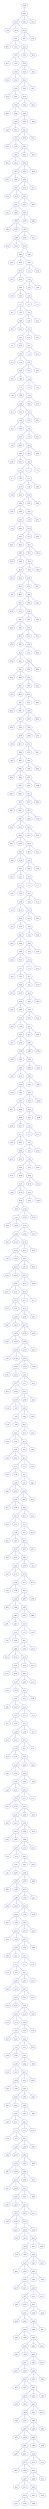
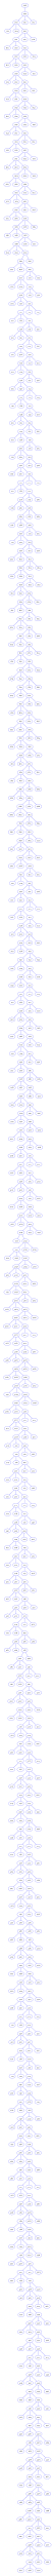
  strict graph {
    fontname="Playfair Display"
    node [color=blue fontname="Playfair Display"]
    edge [color=blue fontname="Playfair Display"]
    3608
    3609
    3610
    3611
    3612
    3613
    3614
    3615
    3616
    3617
    3618
    3619
    3620
    3621
    3622
    3623
    3624
    3625
    3626
    3627
    3628
    3629
    3630
    3631
    3632
    3633
    3634
    3635
    3636
    3637
    3638
    3639
    3640
    3641
    3642
    3643
    3644
    3645
    3646
    3647
    3648
    3649
    3650
    3651
    3652
    3653
    3654
    3655
    3656
    3657
    3658
    3659
    3660
    3661
    3662
    3663
    3664
    3665
    3666
    3667
    3668
    3669
    3670
    3671
    3672
    3673
    3674
    3675
    3676
    3677
    3678
    3679
    3680
    3681
    3682
    3683
    3684
    3685
    3686
    3687
    3688
    3689
    3690
    3691
    3692
    3693
    3694
    3696
    3697
    3698
    3699
    3700
    3701
    3702
    3703
    3704
    3705
    3706
    3707
    3708
    3709
    3710
    3711
    3712
    3713
    3714
    3715
    3716
    3717
    3718
    3719
    3720
    3721
    3722
    3723
    3724
    3725
    3726
    3727
    3728
    3729
    3730
    3731
    3732
    3733
    3734
    3735
    3736
    3737
    3738
    3739
    3740
    3741
    3742
    3743
    3744
    3745
    3746
    3747
    3748
    3749
    3750
    3751
    3752
    3753
    3754
    3755
    3756
    3757
    3758
    3759
    3760
    3761
    3762
    3763
    3764
    3765
    3766
    3767
    3768
    3769
    3770
    3771
    3772
    3773
    3774
    3775
    3776
    3777
    3778
    3779
    3780
    3781
    3782
    3783
    3784
    3785
    3786
    3787
    3788
    3789
    3790
    3791
    3792
    3793
    3794
    3795
    3796
    3797
    3798
    3799
    3800
    3801
    3802
    3803
    3804
    3805
    3806
    3807
    3808
    3809
    3810
    3811
    3812
    3813
    3814
    3815
    3816
    3817
    3818
    3819
    3820
    3821
    3822
    3823
    3824
    3825
    3826
    3827
    3828
    3829
    3830
    3831
    3832
    3833
    3834
    3835
    3836
    3837
    3838
    3839
    3840
    3841
    3842
    3843
    3844
    3845
    3846
    3847
    3848
    3849
    3850
    3851
    n244 [label=4852]
    3853
    3854
    3855
    3856
    3857
    3858
    3859
    3860
    3861
    3862
    3863
    3864
    3865
    3866
    3867
    3868
    3869
    3870
    3871
    3872
    3873
    3874
    3875
    3876
    3877
    3878
    3879
    3880
    3881
    3882
    3883
    3884
    3885
    3886
    3887
    3888
    3889
    3890
    3891
    3892
    3893
    3894
    3895
    3896
    3897
    3898
    3899
    3900
    3901
    3902
    3903
    3904
    3905
    3906
    3907
    3908
    3909
    3910
    3911
    3912
    3913
    3914
    3915
    3916
    3917
    3918
    3919
    3920
    3921
    3922
    3923
    3924
    3925
    3926
    3927
    3928
    3929
    3930
    3931
    3932
    3933
    3934
    3935
    3936
    3937
    3938
    3939
    3940
    3941
    3942
    3943
    3944
    3945
    3946
    3947
    3948
    3949
    3950
    3951
    3952
    3953
    3954
    3955
    3956
    3957
    3958
    3959
    3960
    3961
    3962
    3963
    3964
    3965
    3966
    3967
    3968
    3969
    3970
    3971
    3972
    3973
    3974
    3975
    3976
    3977
    3978
    3979
    3980
    3981
    3982
    3983
    3984
    3985
    3986
    3987
    3988
    3989
    3990
    3991
    3992
    3993
    3994
    3995
    3996
    3997
    3998
    3999
    4000
    4001
    4002
    4003
    4004
    4005
    4006
    4007
    4008
    4009
    4010
    4011
    4012
    4013
    4014
    4015
    4016
    4017
    4018
    4019
    4020
    4021
    4022
    4023
    4024
    4025
    4026
    4027
    4028
    4029
    4030
    4031
    4032
    4033
    4034
    4035
    4036
    4037
    4038
    4039
    4041
    4042
    4043
    4044
    4045
    4046
    4047
    4048
    4049
    4050
    4051
    4052
    4053
    4054
    4055
    4056
    4057
    4058
    4059
    4060
    4061
    4062
    4063
    4064
    4065
    4066
    4067
    4068
    4069
    4070
    4071
    4072
    4073
    4074
    4075
    4076
    4077
    4078
    4079
    4080
    4081
    4082
    4083
    4084
    4085
    4086
    4087
    4088
    4089
    4090
    4091
    4092
    4093
    4094
    4095
    4096
    4097
    4098
    4099
    4100
    4101
    4102
    4103
    4104
    4105
    4106
    4107
    4108
    4109
    4110
    4111
    4112
    4113
    4114
    4115
    4116
    4117
    4118
    4119
    4120
    4121
    4122
    4123
    4124
    4125
    4126
    4127
    4128
    4129
    4130
    4131
    4132
    4133
    4134
    4135
    4136
    4137
    4138
    4139
    4140
    4141
    4142
    4143
    4144
    4145
    4146
    4147
    4148
    4149
    4150
    4151
    4152
    4153
    4154
    4155
    4156
    4157
    4158
    4159
    4160
    4161
    4162
    4163
    4164
    4165
    4166
    4167
    4168
    4169
    4170
    4171
    4172
    4173
    4174
    4175
    4176
    4177
    4178
    4179
    4180
    4181
    4182
    4183
    4184
    4185
    4186
-   4187
    4188
    4189
    4190
    4191
    4192
    4193
    4194
    4195
    4196
    4197
    4198
    4199
    4200
    4201
    4202
    4203
    4204
    4205
    4206
    4207
    4208
    4209
    4210
    4211
    4212
    4213
    4214
    4215
    4216
    4217
    4218
    4219
    4220
    4221
    4222
    4223
    4224
    4225
    4226
    4227
    4228
    4229
    4230
    4231
    4232
    4233
    4234
    4235
    4236
    4237
    4238
    4239
    4240
    4241
    4242
    4243
    4244
    4245
    4246
    4247
    4248
    4249
    4250
    4251
    4252
    4253
    4254
    4255
    4256
    4257
    4258
    4259
    4260
    4261
    4262
    4263
    4264
    4265
    4266
    4267
    4268
    4269
    4270
    4271
    4272
    4273
    4274
    4275
    4276
    4277
    4278
    4279
    4280
    4281
    4282
    4283
    4284
    4285
    4286
    4287
    4288
    4289
    4290
    4291
    4292
    4293
    4294
    4295
    4296
    4297
    4298
    4299
    4300
    4301
    4302
    4303
    4304
    4305
    4306
    4307
    4308
    4309
    4310
    4311
    4312
    4313
    4314
    4315
    4316
    4317
    4318
    4319
    4320
    4321
    4322
    4323
    4324
    4325
    4326
    4327
    4328
    4329
    4330
    4331
    4332
    4333
    4334
    4335
    4336
    4337
    4338
    4339
    4340
    4341
    4342
    4343
    4344
    4345
    4346
    4347
    4348
    4349
    4350
    4351
    4352
    4353
    4354
    4355
    4356
    4357
    4358
    4359
    4360
    4361
    4362
    4363
    4364
    4365
    4366
    4367
    4368
    4369
    4370
    4371
    4372
    4373
    4374
    4375
    4376
    4377
    4378
    4379
    4380
    4381
    4382
    4383
    4384
    4385
    4386
    4387
    4388
    4389
    4390
    4391
    4392
    4393
    4394
    4395
    4396
    4397
    4398
    4399
    4400
    4401
    4402
    4403
    4404
    4405
    4406
    4407
    4409
    4408
    4410
    4411
    4412
    4413
    4414
    4415
    4416
    4417
    4418
    4419
    4420
    4421
    4422
    4423
    4424
    4425
    4426
    4427
    4428
    4429
    4430
    4431
    4432
    4433
    4434
    4435
    4436
    4437
    4438
    4439
    4440
    4441
    4442
    4443
    4444
    4445
    4446
    4447
    4448
    4449
    4450
    4451
    4452
    4453
    4454
    4455
    4456
    4457
    4458
    4459
    4460
    4461
    4462
    4463
    4464
    4465
    4466
    4467
    4468
    4469
    4470
    4471
    4472
    4473
    4474
    4475
    4476
    4477
    4478
    4479
    4480
    4481
    4482
    4483
    4484
    4485
    4486
    4487
    4488
    4489
    4490
    4491
    4492
    4493
    4494
    4495
    4496
    4497
    4498
    4499
    4500
    4501
    4502
    4503
    4504
    4505
    4506
    4507
    4508
    4509
    3608 -- 3609
    3609 -- 3610
    3609 -- 3611
    3609 -- 3612
    3610 -- 3613
    3610 -- 3614
    3610 -- 3615
    3615 -- 3616
    3615 -- 3617
    3615 -- 3618
    3616 -- 3619
    3616 -- 3620
    3616 -- 3621
    3621 -- 3622
    3621 -- 3623
    3621 -- 3624
    3622 -- 3625
    3622 -- 3626
    3622 -- 3627
    3627 -- 3628
    3627 -- 3629
    3627 -- 3630
    3628 -- 3631
    3628 -- 3632
    3628 -- 3633
    3633 -- 3634
    3633 -- 3635
    3633 -- 3636
    3634 -- 3637
    3634 -- 3638
    3634 -- 3639
    3639 -- 3640
    3639 -- 3641
    3639 -- 3642
    3640 -- 3643
    3640 -- 3644
    3640 -- 3645
    3645 -- 3646
    3645 -- 3647
    3645 -- 3648
    3646 -- 3649
    3646 -- 3650
    3646 -- 3651
    3651 -- 3652
    3651 -- 3653
    3651 -- 3654
    3652 -- 3655
    3652 -- 3656
    3652 -- 3657
    3657 -- 3658
    3657 -- 3659
    3657 -- 3660
    3658 -- 3661
    3658 -- 3662
    3658 -- 3663
    3663 -- 3664
    3663 -- 3665
    3663 -- 3666
    3664 -- 3667
    3664 -- 3668
    3664 -- 3669
    3669 -- 3670
    3669 -- 3671
    3669 -- 3672
    3670 -- 3673
    3670 -- 3674
    3670 -- 3675
    3675 -- 3676
    3675 -- 3677
    3675 -- 3678
    3676 -- 3679
    3676 -- 3680
    3676 -- 3681
    3681 -- 3682
    3681 -- 3683
    3681 -- 3684
    3682 -- 3685
    3682 -- 3686
    3682 -- 3687
    3687 -- 3688
    3687 -- 3689
    3687 -- 3690
    3688 -- 3691
    3688 -- 3692
    3688 -- 3693
    3693 -- 3694
    3693 -- 3696
    3694 -- 3697
    3694 -- 3698
    3694 -- 3699
    3699 -- 3700
    3699 -- 3701
    3699 -- 3702
    3700 -- 3703
    3700 -- 3704
    3700 -- 3705
    3705 -- 3706
    3705 -- 3707
    3705 -- 3708
    3706 -- 3709
    3706 -- 3710
    3706 -- 3711
    3711 -- 3712
    3711 -- 3713
    3711 -- 3714
    3712 -- 3715
    3712 -- 3716
    3712 -- 3717
    3717 -- 3718
    3717 -- 3719
    3717 -- 3720
    3718 -- 3721
    3718 -- 3722
    3718 -- 3723
    3723 -- 3724
    3723 -- 3725
    3723 -- 3726
    3724 -- 3727
    3724 -- 3728
    3724 -- 3729
    3729 -- 3730
    3729 -- 3731
    3729 -- 3732
    3730 -- 3733
    3730 -- 3734
    3730 -- 3735
    3735 -- 3736
    3735 -- 3737
    3735 -- 3738
    3736 -- 3739
    3736 -- 3740
    3736 -- 3741
    3741 -- 3742
    3741 -- 3743
    3741 -- 3744
    3742 -- 3745
    3742 -- 3746
    3742 -- 3747
    3747 -- 3748
    3747 -- 3749
    3747 -- 3750
    3748 -- 3751
    3748 -- 3752
    3748 -- 3753
    3753 -- 3754
    3753 -- 3755
    3753 -- 3756
    3754 -- 3757
    3754 -- 3758
    3754 -- 3759
    3759 -- 3760
    3759 -- 3761
    3759 -- 3762
    3760 -- 3763
    3760 -- 3764
    3760 -- 3765
    3765 -- 3766
    3765 -- 3767
    3765 -- 3768
    3766 -- 3769
    3766 -- 3770
    3766 -- 3771
    3771 -- 3772
    3771 -- 3773
    3771 -- 3774
    3772 -- 3775
    3772 -- 3776
    3772 -- 3777
    3777 -- 3778
    3777 -- 3779
    3777 -- 3780
    3778 -- 3781
    3778 -- 3782
    3778 -- 3783
    3783 -- 3784
    3783 -- 3785
    3783 -- 3786
    3784 -- 3787
    3784 -- 3788
    3784 -- 3789
    3789 -- 3790
    3789 -- 3791
    3789 -- 3792
    3790 -- 3793
    3790 -- 3794
    3790 -- 3795
    3795 -- 3796
    3795 -- 3797
    3795 -- 3798
    3796 -- 3799
    3796 -- 3800
    3796 -- 3801
    3801 -- 3802
    3801 -- 3803
    3801 -- 3804
    3802 -- 3805
    3802 -- 3806
    3802 -- 3807
    3807 -- 3808
    3807 -- 3809
    3807 -- 3810
    3808 -- 3811
    3808 -- 3812
    3808 -- 3813
    3813 -- 3814
    3813 -- 3815
    3813 -- 3816
    3814 -- 3817
    3814 -- 3818
    3814 -- 3819
    3819 -- 3820
    3819 -- 3821
    3819 -- 3822
    3820 -- 3823
    3820 -- 3824
    3820 -- 3825
    3825 -- 3826
    3825 -- 3827
    3825 -- 3828
    3826 -- 3829
    3826 -- 3830
    3826 -- 3831
    3831 -- 3832
    3831 -- 3833
    3831 -- 3834
    3832 -- 3835
    3832 -- 3836
    3832 -- 3837
    3837 -- 3838
    3837 -- 3839
    3837 -- 3840
    3838 -- 3841
    3838 -- 3842
    3838 -- 3843
    3843 -- 3844
    3843 -- 3845
    3843 -- 3846
    3844 -- 3847
    3844 -- 3848
    3844 -- 3849
    3849 -- 3850
    3849 -- 3851
    3849 -- n244
    3850 -- 3853
    3850 -- 3854
    3850 -- 3855
    3855 -- 3856
    3855 -- 3857
    3855 -- 3858
    3856 -- 3859
    3856 -- 3860
    3856 -- 3861
    3861 -- 3862
    3861 -- 3863
    3861 -- 3864
    3862 -- 3865
    3862 -- 3866
    3862 -- 3867
    3867 -- 3868
    3867 -- 3869
    3867 -- 3870
    3868 -- 3871
    3868 -- 3872
    3868 -- 3873
    3873 -- 3874
    3873 -- 3875
    3873 -- 3876
    3874 -- 3877
    3874 -- 3878
    3874 -- 3879
    3879 -- 3880
    3879 -- 3881
    3879 -- 3882
    3880 -- 3883
    3880 -- 3884
    3880 -- 3885
    3885 -- 3886
    3885 -- 3887
    3885 -- 3888
    3886 -- 3889
    3886 -- 3890
    3886 -- 3891
    3891 -- 3892
    3891 -- 3893
    3891 -- 3894
    3892 -- 3895
    3892 -- 3896
    3892 -- 3897
    3897 -- 3898
    3897 -- 3899
    3897 -- 3900
    3898 -- 3901
    3898 -- 3902
    3898 -- 3903
    3903 -- 3904
    3903 -- 3905
    3903 -- 3906
    3904 -- 3907
    3904 -- 3908
    3904 -- 3909
    3909 -- 3910
    3909 -- 3911
    3909 -- 3912
    3910 -- 3913
    3910 -- 3914
    3910 -- 3915
    3915 -- 3916
    3915 -- 3917
    3915 -- 3918
    3916 -- 3919
    3916 -- 3920
    3916 -- 3921
    3921 -- 3922
    3921 -- 3923
    3921 -- 3924
    3922 -- 3925
    3922 -- 3926
    3922 -- 3927
    3927 -- 3928
    3927 -- 3929
    3927 -- 3930
    3928 -- 3931
    3928 -- 3932
    3928 -- 3933
    3933 -- 3934
    3933 -- 3935
    3933 -- 3936
    3934 -- 3937
    3934 -- 3938
    3934 -- 3939
    3939 -- 3940
    3939 -- 3941
    3939 -- 3942
    3940 -- 3943
    3940 -- 3944
    3940 -- 3945
    3945 -- 3946
    3945 -- 3947
    3945 -- 3948
    3946 -- 3949
    3946 -- 3950
    3946 -- 3951
    3951 -- 3952
    3951 -- 3953
    3951 -- 3954
    3952 -- 3955
    3952 -- 3956
    3952 -- 3957
    3957 -- 3958
    3957 -- 3959
    3957 -- 3960
    3958 -- 3961
    3958 -- 3962
    3958 -- 3963
    3963 -- 3964
    3963 -- 3965
    3963 -- 3966
    3964 -- 3967
    3964 -- 3968
    3964 -- 3969
    3969 -- 3970
    3969 -- 3971
    3969 -- 3972
    3970 -- 3973
    3970 -- 3974
    3970 -- 3975
    3975 -- 3976
    3975 -- 3977
    3975 -- 3978
    3976 -- 3979
    3976 -- 3980
    3976 -- 3981
    3981 -- 3982
    3981 -- 3983
    3981 -- 3984
    3982 -- 3985
    3982 -- 3986
    3982 -- 3987
    3987 -- 3988
    3987 -- 3989
    3987 -- 3990
    3988 -- 3991
    3988 -- 3992
    3988 -- 3993
    3993 -- 3994
    3993 -- 3995
    3993 -- 3996
    3994 -- 3997
    3994 -- 3998
    3994 -- 3999
    3999 -- 4000
    3999 -- 4001
    3999 -- 4002
    4000 -- 4003
    4000 -- 4004
    4000 -- 4005
    4005 -- 4006
    4005 -- 4007
    4005 -- 4008
    4006 -- 4009
    4006 -- 4010
    4006 -- 4011
    4011 -- 4012
    4011 -- 4013
    4011 -- 4014
    4012 -- 4015
    4012 -- 4016
    4012 -- 4017
    4017 -- 4018
    4017 -- 4019
    4017 -- 4020
    4018 -- 4021
    4018 -- 4022
    4018 -- 4023
    4023 -- 4024
    4023 -- 4025
    4023 -- 4026
    4024 -- 4027
    4024 -- 4028
    4024 -- 4029
    4029 -- 4030
    4029 -- 4031
    4029 -- 4032
    4030 -- 4033
    4030 -- 4034
    4030 -- 4035
    4035 -- 4036
    4035 -- 4037
    4035 -- 4038
    4036 -- 4039
    4036 -- 4041
    4041 -- 4042
    4041 -- 4043
    4041 -- 4044
    4042 -- 4045
    4042 -- 4046
    4042 -- 4047
    4047 -- 4048
    4047 -- 4049
    4047 -- 4050
    4048 -- 4051
    4048 -- 4052
    4048 -- 4053
    4053 -- 4054
    4053 -- 4055
    4053 -- 4056
    4054 -- 4057
    4054 -- 4058
    4054 -- 4059
    4059 -- 4060
    4059 -- 4061
    4059 -- 4062
    4060 -- 4063
    4060 -- 4064
    4060 -- 4065
    4065 -- 4066
    4065 -- 4067
    4065 -- 4068
    4066 -- 4069
    4066 -- 4070
    4066 -- 4071
    4071 -- 4072
    4071 -- 4073
    4071 -- 4074
    4072 -- 4075
    4072 -- 4076
    4072 -- 4077
    4077 -- 4078
    4077 -- 4079
    4077 -- 4080
    4078 -- 4081
    4078 -- 4082
    4078 -- 4083
    4083 -- 4084
    4083 -- 4085
    4083 -- 4086
    4084 -- 4087
    4084 -- 4088
    4084 -- 4089
    4089 -- 4090
    4089 -- 4091
    4089 -- 4092
    4090 -- 4093
    4090 -- 4094
    4090 -- 4095
    4095 -- 4096
    4095 -- 4097
    4095 -- 4098
    4096 -- 4099
    4096 -- 4100
    4096 -- 4101
    4101 -- 4102
    4101 -- 4103
    4101 -- 4104
    4102 -- 4105
    4102 -- 4106
    4102 -- 4107
    4107 -- 4108
    4107 -- 4109
    4107 -- 4110
    4108 -- 4111
    4108 -- 4112
    4108 -- 4113
    4113 -- 4114
    4113 -- 4115
    4113 -- 4116
    4114 -- 4117
    4114 -- 4118
    4114 -- 4119
    4119 -- 4120
    4119 -- 4121
    4119 -- 4122
    4120 -- 4123
    4120 -- 4124
    4120 -- 4125
    4125 -- 4126
    4125 -- 4127
    4125 -- 4128
    4126 -- 4129
    4126 -- 4130
    4126 -- 4131
    4131 -- 4132
    4131 -- 4133
    4131 -- 4134
    4132 -- 4135
    4132 -- 4136
    4132 -- 4137
    4137 -- 4138
    4137 -- 4139
    4137 -- 4140
    4138 -- 4141
    4138 -- 4142
    4138 -- 4143
    4143 -- 4144
    4143 -- 4145
    4143 -- 4146
    4144 -- 4147
    4144 -- 4148
    4144 -- 4149
    4149 -- 4150
    4149 -- 4151
    4149 -- 4152
    4150 -- 4153
    4150 -- 4154
    4150 -- 4155
    4155 -- 4156
    4155 -- 4157
    4155 -- 4158
    4156 -- 4159
    4156 -- 4160
    4156 -- 4161
    4161 -- 4162
    4161 -- 4163
    4161 -- 4164
    4162 -- 4165
    4162 -- 4166
    4162 -- 4167
    4167 -- 4168
    4167 -- 4169
    4167 -- 4170
    4168 -- 4171
    4168 -- 4172
    4168 -- 4173
    4173 -- 4174
    4173 -- 4175
    4173 -- 4176
    4174 -- 4177
    4174 -- 4178
    4174 -- 4179
    4179 -- 4180
    4179 -- 4181
    4179 -- 4182
    4180 -- 4183
    4180 -- 4184
    4180 -- 4185
    4185 -- 4186
-   4185 -- 4187
    4185 -- 4188
    4186 -- 4189
    4186 -- 4190
    4186 -- 4191
    4191 -- 4192
    4191 -- 4193
    4191 -- 4194
    4192 -- 4195
    4192 -- 4196
    4192 -- 4197
    4197 -- 4198
    4197 -- 4199
    4197 -- 4200
    4198 -- 4201
    4198 -- 4202
    4198 -- 4203
    4203 -- 4204
    4203 -- 4205
    4203 -- 4206
    4204 -- 4207
    4204 -- 4208
    4204 -- 4209
    4209 -- 4210
    4209 -- 4211
    4209 -- 4212
    4210 -- 4213
    4210 -- 4214
    4210 -- 4215
    4215 -- 4216
    4215 -- 4217
    4215 -- 4218
    4216 -- 4219
    4216 -- 4220
    4216 -- 4221
    4221 -- 4222
    4221 -- 4223
    4221 -- 4224
    4222 -- 4225
    4222 -- 4226
    4222 -- 4227
    4227 -- 4228
    4227 -- 4229
    4227 -- 4230
    4228 -- 4231
    4228 -- 4232
    4228 -- 4233
    4233 -- 4234
    4233 -- 4235
    4233 -- 4236
    4234 -- 4237
    4234 -- 4238
    4234 -- 4239
    4239 -- 4240
    4239 -- 4241
    4239 -- 4242
    4240 -- 4243
    4240 -- 4244
    4240 -- 4245
    4245 -- 4246
    4245 -- 4247
    4245 -- 4248
    4246 -- 4249
    4246 -- 4250
    4246 -- 4251
    4251 -- 4252
    4251 -- 4253
    4251 -- 4254
    4252 -- 4255
    4252 -- 4256
    4252 -- 4257
    4257 -- 4258
    4257 -- 4259
    4257 -- 4260
    4258 -- 4261
    4258 -- 4262
    4258 -- 4263
    4263 -- 4264
    4263 -- 4265
    4263 -- 4266
    4264 -- 4267
    4264 -- 4268
    4264 -- 4269
    4269 -- 4270
    4269 -- 4271
    4269 -- 4272
    4270 -- 4273
    4270 -- 4274
    4270 -- 4275
    4275 -- 4276
    4275 -- 4277
    4275 -- 4278
    4276 -- 4279
    4276 -- 4280
    4276 -- 4281
    4281 -- 4282
    4281 -- 4283
    4281 -- 4284
    4282 -- 4285
    4282 -- 4286
    4282 -- 4287
    4287 -- 4288
    4287 -- 4289
    4287 -- 4290
    4288 -- 4291
    4288 -- 4292
    4288 -- 4293
    4293 -- 4294
    4293 -- 4295
    4293 -- 4296
    4294 -- 4297
    4294 -- 4298
    4294 -- 4299
    4299 -- 4300
    4299 -- 4301
    4299 -- 4302
    4300 -- 4303
    4300 -- 4304
    4300 -- 4305
    4305 -- 4306
    4305 -- 4307
    4305 -- 4308
    4306 -- 4309
    4306 -- 4310
    4306 -- 4311
    4311 -- 4312
    4311 -- 4313
    4311 -- 4314
    4312 -- 4315
    4312 -- 4316
    4312 -- 4317
    4317 -- 4318
    4317 -- 4319
    4317 -- 4320
    4318 -- 4321
    4318 -- 4322
    4318 -- 4323
    4323 -- 4324
    4323 -- 4325
    4323 -- 4326
    4324 -- 4327
    4324 -- 4328
    4324 -- 4329
    4329 -- 4330
    4329 -- 4331
    4329 -- 4332
    4330 -- 4333
    4330 -- 4334
    4330 -- 4335
    4335 -- 4336
    4335 -- 4337
    4335 -- 4338
    4336 -- 4339
    4336 -- 4340
    4336 -- 4341
    4341 -- 4342
    4341 -- 4343
    4341 -- 4344
    4342 -- 4345
    4342 -- 4346
    4342 -- 4347
    4347 -- 4348
    4347 -- 4349
    4347 -- 4350
    4348 -- 4351
    4348 -- 4352
    4348 -- 4353
    4353 -- 4354
    4353 -- 4355
    4353 -- 4356
    4354 -- 4357
    4354 -- 4358
    4354 -- 4359
    4359 -- 4360
    4359 -- 4361
    4359 -- 4362
    4360 -- 4363
    4360 -- 4364
    4360 -- 4365
    4365 -- 4366
    4365 -- 4367
    4365 -- 4368
    4366 -- 4369
    4366 -- 4370
    4366 -- 4371
    4371 -- 4372
    4371 -- 4373
    4371 -- 4374
    4372 -- 4375
    4372 -- 4376
    4372 -- 4377
    4377 -- 4378
    4377 -- 4379
    4377 -- 4380
    4378 -- 4381
    4378 -- 4382
    4378 -- 4383
    4383 -- 4384
    4383 -- 4385
    4383 -- 4386
    4384 -- 4387
    4384 -- 4388
    4384 -- 4389
    4389 -- 4390
    4389 -- 4391
    4389 -- 4392
    4390 -- 4393
    4390 -- 4394
    4390 -- 4395
    4395 -- 4396
    4395 -- 4397
    4395 -- 4398
    4396 -- 4399
    4396 -- 4400
    4396 -- 4401
    4401 -- 4402
    4401 -- 4403
    4401 -- 4404
    4402 -- 4405
    4402 -- 4406
    4402 -- 4407
    4406 -- 4409
    4407 -- 4408
    4407 -- 4410
    4408 -- 4411
    4408 -- 4412
    4408 -- 4413
    4413 -- 4414
    4413 -- 4415
    4413 -- 4416
    4414 -- 4417
    4414 -- 4418
    4414 -- 4419
    4419 -- 4420
    4419 -- 4421
    4419 -- 4422
    4420 -- 4423
    4420 -- 4424
    4420 -- 4425
    4425 -- 4426
    4425 -- 4427
    4425 -- 4428
    4426 -- 4429
    4426 -- 4430
    4426 -- 4431
    4431 -- 4432
    4431 -- 4433
    4431 -- 4434
    4432 -- 4435
    4432 -- 4436
    4432 -- 4437
    4437 -- 4438
    4437 -- 4439
    4437 -- 4440
    4438 -- 4441
    4438 -- 4442
    4438 -- 4443
    4443 -- 4444
    4443 -- 4445
    4443 -- 4446
    4444 -- 4447
    4444 -- 4448
    4444 -- 4449
    4449 -- 4450
    4449 -- 4451
    4449 -- 4452
    4450 -- 4453
    4450 -- 4454
    4450 -- 4455
    4455 -- 4456
    4455 -- 4457
    4455 -- 4458
    4456 -- 4459
    4456 -- 4460
    4456 -- 4461
    4461 -- 4462
    4461 -- 4463
    4461 -- 4464
    4462 -- 4465
    4462 -- 4466
    4462 -- 4467
    4467 -- 4468
    4467 -- 4469
    4467 -- 4470
    4468 -- 4471
    4468 -- 4472
    4468 -- 4473
    4473 -- 4474
    4473 -- 4475
    4473 -- 4476
    4474 -- 4477
    4474 -- 4478
    4474 -- 4479
    4479 -- 4480
    4479 -- 4481
    4479 -- 4482
    4480 -- 4483
    4480 -- 4484
    4480 -- 4485
    4485 -- 4486
    4485 -- 4487
    4485 -- 4488
    4486 -- 4489
    4486 -- 4490
    4486 -- 4491
    4491 -- 4492
    4491 -- 4493
    4491 -- 4494
    4492 -- 4495
    4492 -- 4496
    4492 -- 4497
    4497 -- 4498
    4497 -- 4499
    4497 -- 4500
    4498 -- 4501
    4498 -- 4502
    4498 -- 4503
    4503 -- 4504
    4503 -- 4505
    4503 -- 4506
    4504 -- 4507
    4504 -- 4508
    4504 -- 4509
  }
